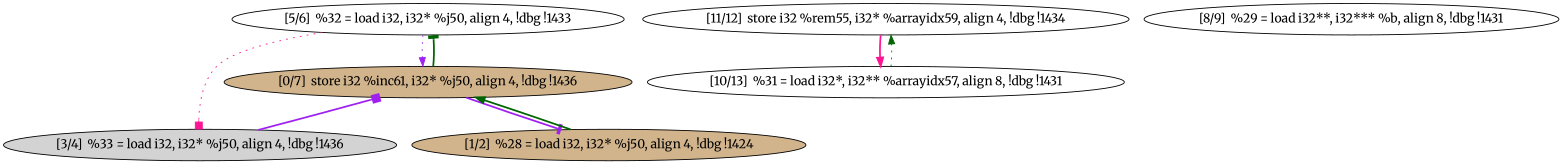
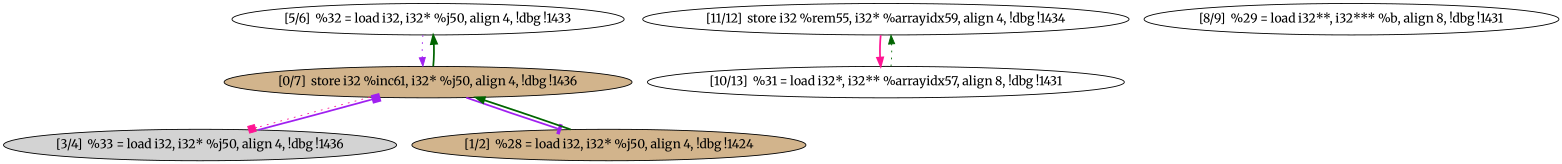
  digraph {
    fontname=Merriweather
    node [fillcolor=white fontname=Merriweather shape=ellipse style=filled]
    edge [arrowhead=normal color=purple fontname=Merriweather style=bold]
    n1 [label="[5/6]  %32 = load i32, i32* %j50, align 4, !dbg !1433"]
    n2 [fillcolor=tan label="[0/7]  store i32 %inc61, i32* %j50, align 4, !dbg !1436"]
    n3 [fillcolor=lightgrey label="[3/4]  %33 = load i32, i32* %j50, align 4, !dbg !1436"]
    n4 [fillcolor=tan label="[1/2]  %28 = load i32, i32* %j50, align 4, !dbg !1424"]
    n5 [label="[11/12]  store i32 %rem55, i32* %arrayidx59, align 4, !dbg !1434"]
    n6 [label="[10/13]  %31 = load i32*, i32** %arrayidx57, align 8, !dbg !1431"]
    n7 [label="[8/9]  %29 = load i32**, i32*** %b, align 8, !dbg !1431"]
    n1 -> n2 [style=dotted]
-   n2 -> n1 [arrowhead=tee color=darkgreen]
-   n1 -> n3 [arrowhead=box color=deeppink style=dotted]
+   n2 -> n1 [color=darkgreen]
+   n2 -> n3 [arrowhead=box color=deeppink style=dotted]
    n2 -> n4 [arrowhead=tee]
    n3 -> n2 [arrowhead=box]
    n4 -> n2 [color=darkgreen]
    n5 -> n6 [color=deeppink]
    n6 -> n5 [color=darkgreen style=dotted]
  }
